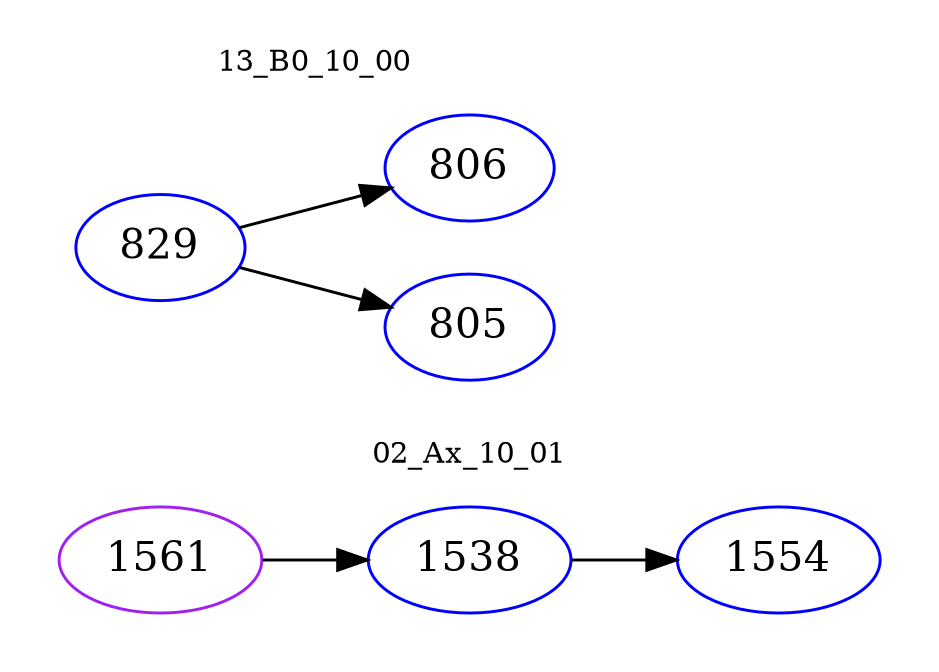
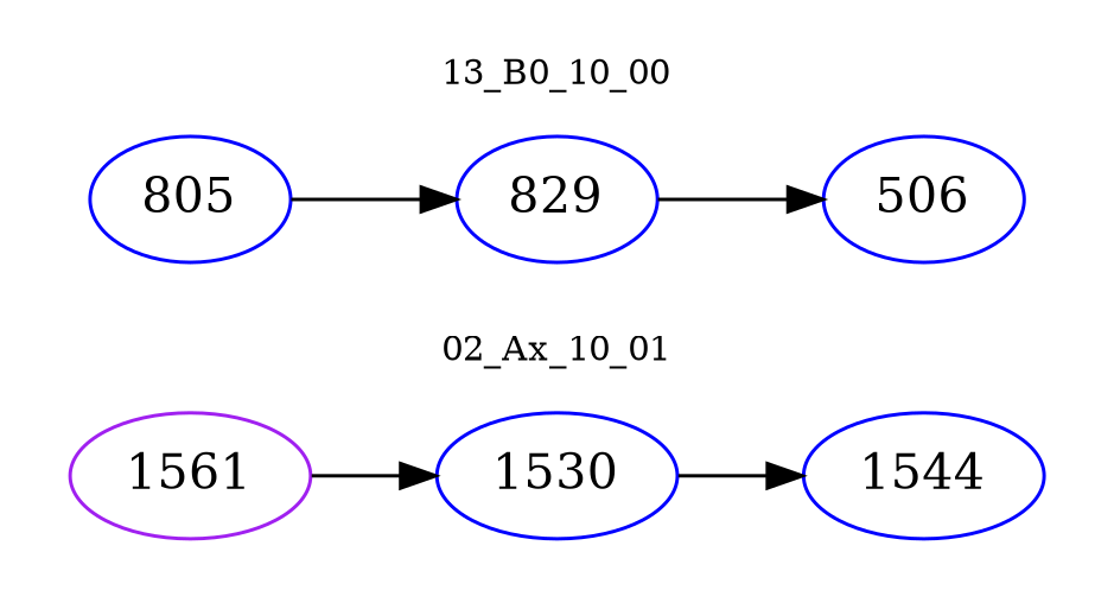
  digraph {
    rankdir=LR
    node [color=blue]
    edge [color=black]
-   n1 [label=1538]
-   n2 [label=1554]
+   n1 [label=1530]
+   n2 [label=1544]
    n3 [color=purple label=1561]
    n4 [label=805]
-   n5 [label=806]
+   n5 [label=506]
    n6 [label=829]
    subgraph cluster_1 {
      color=white
      fontsize=10
      label="02_Ax_10_01"
      n1
      n2
      n3
    }
    subgraph cluster_2 {
      color=white
      fontsize=10
      label="13_B0_10_00"
      n4
      n5
      n6
    }
    n1 -> n2
    n3 -> n1
-   n6 -> n4
+   n4 -> n6
    n6 -> n5
  }
